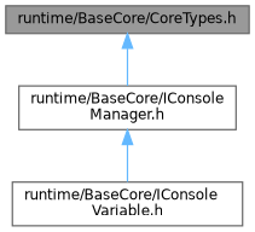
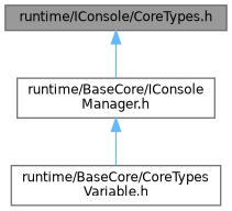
  digraph {
    node [color=grey40 fillcolor=white fontname=Helvetica fontsize=10 shape=box style=filled]
    edge [color=steelblue1 dir=back fontname=Helvetica fontsize=10 labelfontname=Helvetica labelfontsize=10 style=solid]
-   n1 [color=gray40 fillcolor=grey60 fontcolor=black height=0.2 label="runtime/BaseCore/CoreTypes.h" width=0.4]
+   n1 [color=gray40 fillcolor=grey60 fontcolor=black height=0.2 label="runtime/IConsole/CoreTypes.h" width=0.4]
    n2 [height=0.2 label="runtime/BaseCore/IConsole\lManager.h" width=0.4]
-   n3 [height=0.2 label="runtime/BaseCore/IConsole\lVariable.h" width=0.4]
+   n3 [height=0.2 label="runtime/BaseCore/CoreTypes\lVariable.h" width=0.4]
    n1 -> n2
    n2 -> n3
  }
